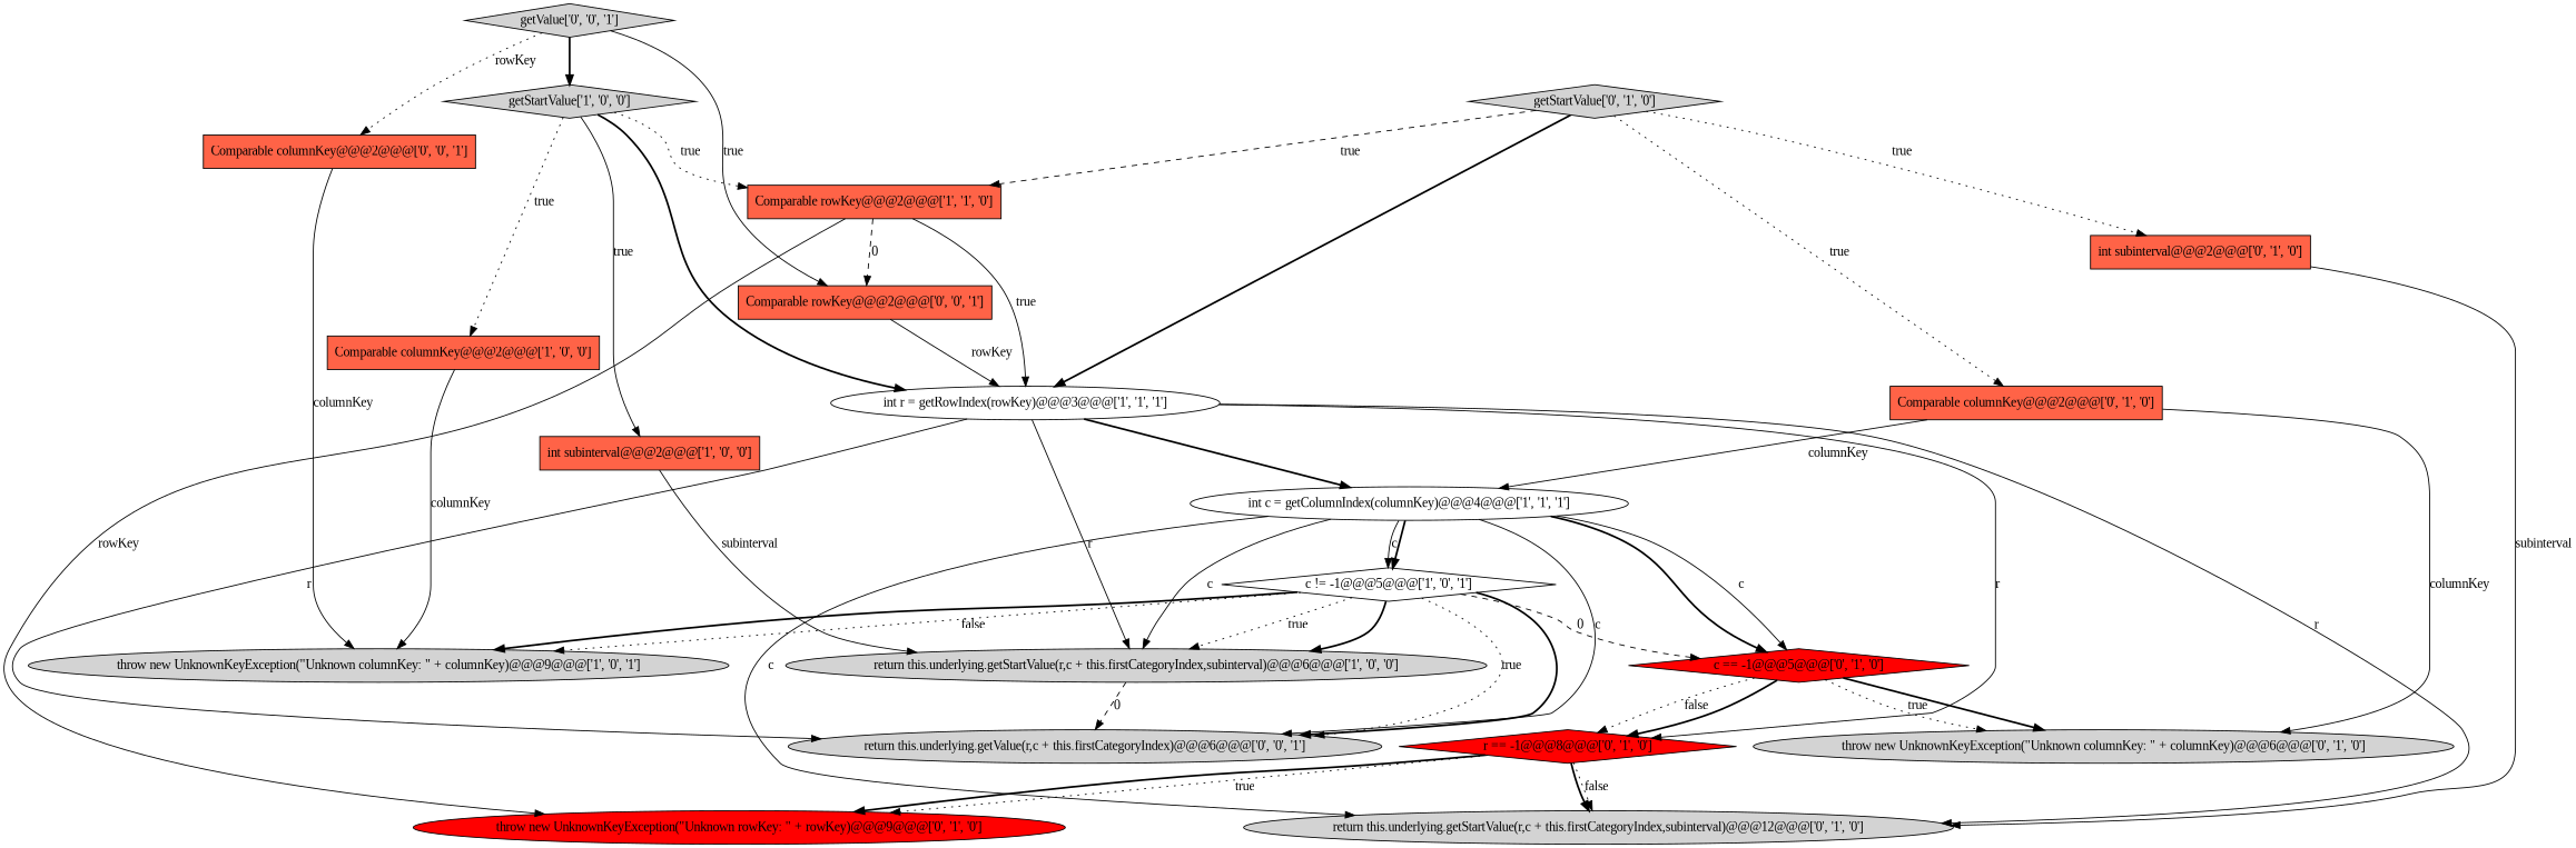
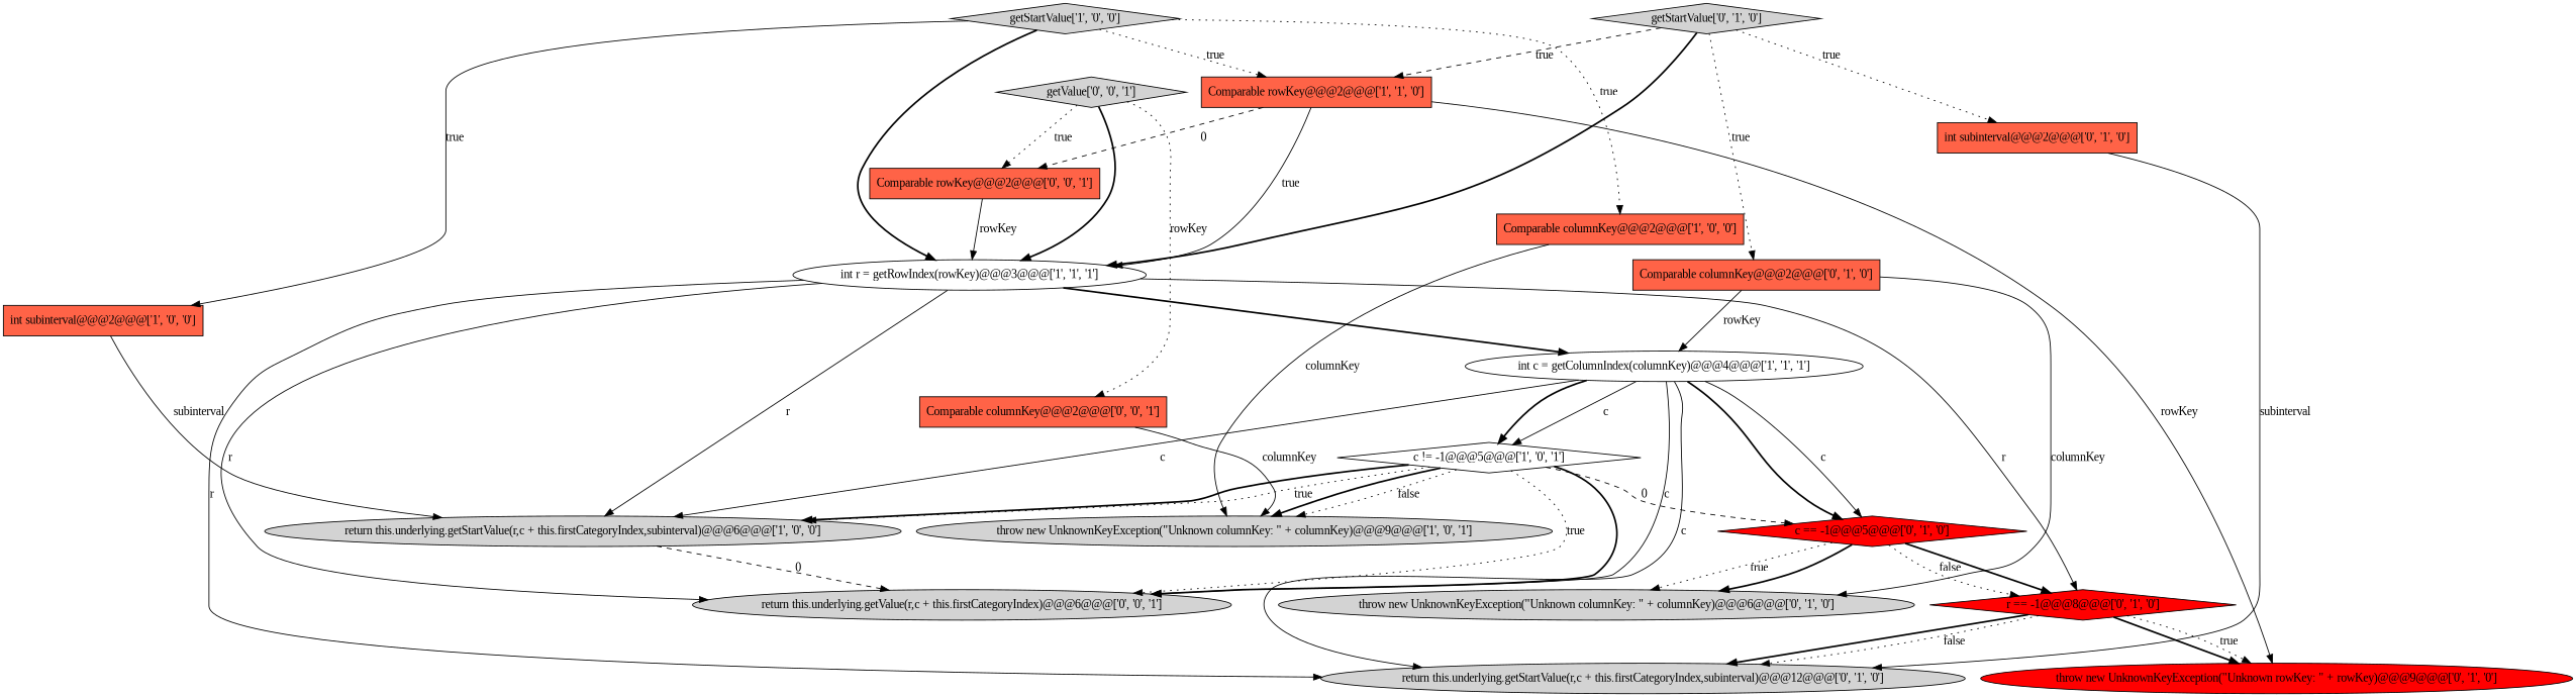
  digraph {
    fontname="Liberation Serif"
    node [fillcolor=lightgray fontname="Liberation Serif" shape=ellipse style=filled]
    edge [fontname="Liberation Serif" style=solid]
    n1 [fillcolor=white label="int r = getRowIndex(rowKey)@@@3@@@['1', '1', '1']"]
    n2 [label="return this.underlying.getStartValue(r,c + this.firstCategoryIndex,subinterval)@@@6@@@['1', '0', '0']"]
    n3 [fillcolor=white label="int c = getColumnIndex(columnKey)@@@4@@@['1', '1', '1']"]
    n4 [fillcolor=red label="r == -1@@@8@@@['0', '1', '0']" shape=diamond]
    n5 [label="return this.underlying.getValue(r,c + this.firstCategoryIndex)@@@6@@@['0', '0', '1']"]
    n6 [label="return this.underlying.getStartValue(r,c + this.firstCategoryIndex,subinterval)@@@12@@@['0', '1', '0']"]
    n7 [fillcolor=white label="c != -1@@@5@@@['1', '0', '1']" shape=diamond]
    n8 [fillcolor=red label="c == -1@@@5@@@['0', '1', '0']" shape=diamond]
    n9 [fillcolor=red label="throw new UnknownKeyException(\"Unknown rowKey: \" + rowKey)@@@9@@@['0', '1', '0']"]
    n10 [fillcolor=tomato label="int subinterval@@@2@@@['0', '1', '0']" shape=box]
    n11 [fillcolor=tomato label="Comparable rowKey@@@2@@@['0', '0', '1']" shape=box]
    n12 [fillcolor=tomato label="Comparable columnKey@@@2@@@['1', '0', '0']" shape=box]
    n13 [label="throw new UnknownKeyException(\"Unknown columnKey: \" + columnKey)@@@9@@@['1', '0', '1']"]
    n14 [fillcolor=tomato label="Comparable rowKey@@@2@@@['1', '1', '0']" shape=box]
    n15 [label="throw new UnknownKeyException(\"Unknown columnKey: \" + columnKey)@@@6@@@['0', '1', '0']"]
    n16 [fillcolor=tomato label="int subinterval@@@2@@@['1', '0', '0']" shape=box]
    n17 [fillcolor=tomato label="Comparable columnKey@@@2@@@['0', '0', '1']" shape=box]
    n18 [label="getStartValue['1', '0', '0']" shape=diamond]
    n19 [label="getValue['0', '0', '1']" shape=diamond]
    n20 [fillcolor=tomato label="Comparable columnKey@@@2@@@['0', '1', '0']" shape=box]
    n21 [label="getStartValue['0', '1', '0']" shape=diamond]
    n1 -> n2 [label=r]
    n1 -> n3 [style=bold]
    n1 -> n4 [label=r]
    n1 -> n5 [label=r]
    n1 -> n6 [label=r]
    n2 -> n5 [label=0 style=dashed]
    n3 -> n2 [label=c]
    n3 -> n5 [label=c]
    n3 -> n6 [label=c]
    n3 -> n7 [label=c]
    n3 -> n7 [style=bold]
    n3 -> n8 [style=bold]
    n3 -> n8 [label=c]
    n4 -> n6 [style=bold]
    n4 -> n6 [label=false style=dotted]
    n4 -> n9 [style=bold]
    n4 -> n9 [label=true style=dotted]
    n7 -> n2 [style=bold]
    n7 -> n2 [label=true style=dotted]
    n7 -> n5 [style=bold]
    n7 -> n5 [label=true style=dotted]
    n7 -> n8 [label=0 style=dashed]
    n7 -> n13 [label=false style=dotted]
    n7 -> n13 [style=bold]
    n8 -> n4 [style=bold]
    n8 -> n4 [label=false style=dotted]
    n8 -> n15 [style=bold]
    n8 -> n15 [label=true style=dotted]
    n10 -> n6 [label=subinterval]
    n11 -> n1 [label=rowKey]
    n12 -> n13 [label=columnKey]
    n14 -> n1 [label=true]
    n14 -> n9 [label=rowKey]
    n14 -> n11 [label=0 style=dashed]
    n16 -> n2 [label=subinterval]
    n17 -> n13 [label=columnKey]
    n18 -> n1 [style=bold]
    n18 -> n12 [label=true style=dotted]
    n18 -> n14 [label=true style=dotted]
    n18 -> n16 [label=true]
-   n19 -> n18 [style=bold]
-   n19 -> n11 [label=true]
+   n19 -> n1 [style=bold]
+   n19 -> n11 [label=true style=dotted]
    n19 -> n17 [label=rowKey style=dotted]
-   n20 -> n3 [label=columnKey]
+   n20 -> n3 [label=rowKey]
    n20 -> n15 [label=columnKey]
    n21 -> n1 [style=bold]
    n21 -> n10 [label=true style=dotted]
    n21 -> n14 [label=true style=dashed]
    n21 -> n20 [label=true style=dotted]
  }
